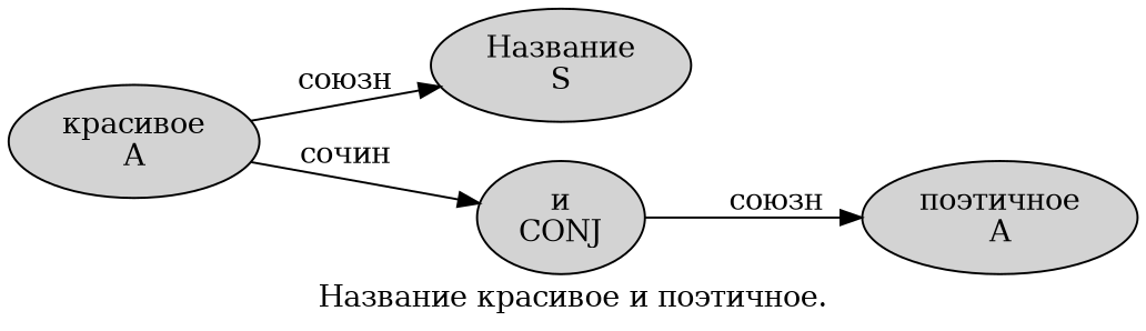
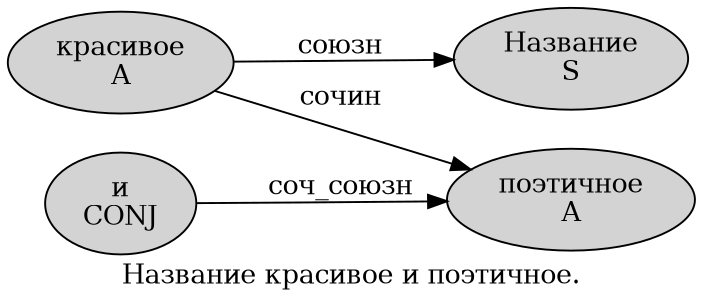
  digraph {
    label="Название красивое и поэтичное."
    rankdir=LR
    node [fillcolor=lightgray penwidth=1 shape=ellipse style=filled]
    n1 [label="Название\nS"]
    n2 [label="красивое\nA"]
    n3 [label="и\nCONJ"]
    n4 [label="поэтичное\nA"]
    n2 -> n1 [label="союзн"]
-   n2 -> n3 [label="сочин"]
-   n3 -> n4 [label="союзн"]
+   n2 -> n4 [label="сочин"]
+   n3 -> n4 [label="соч_союзн"]
  }
